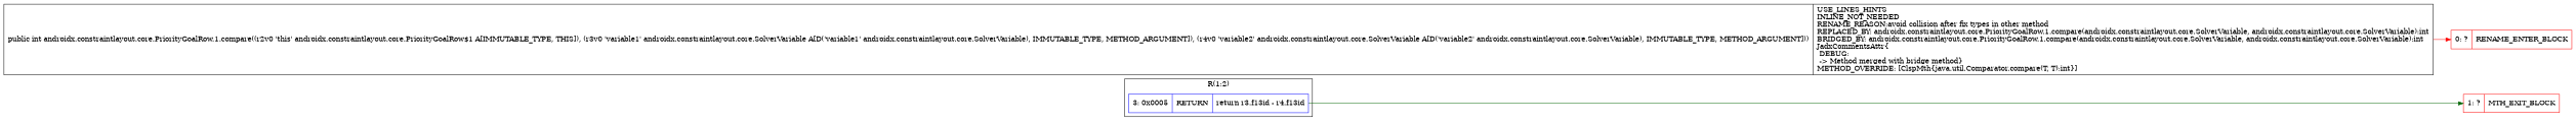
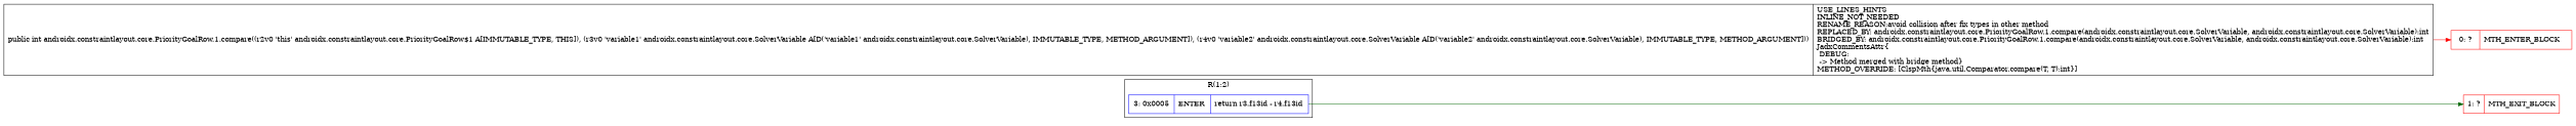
  digraph {
    rankdir=LR
    node [color=red shape=record]
-   n1 [color=blue label="{3\:\ 0x0005|RETURN\l|return r3.f13id \- r4.f13id\l}"]
+   n1 [color=blue label="{3\:\ 0x0005|ENTER\l|return r3.f13id \- r4.f13id\l}"]
    n2 [label="{1\:\ ?|MTH_EXIT_BLOCK\l}"]
-   n3 [label="{0\:\ ?|RENAME_ENTER_BLOCK\l}"]
+   n3 [label="{0\:\ ?|MTH_ENTER_BLOCK\l}"]
    n4 [label="{public int androidx.constraintlayout.core.PriorityGoalRow.1.compare((r2v0 'this' androidx.constraintlayout.core.PriorityGoalRow$1 A[IMMUTABLE_TYPE, THIS]), (r3v0 'variable1' androidx.constraintlayout.core.SolverVariable A[D('variable1' androidx.constraintlayout.core.SolverVariable), IMMUTABLE_TYPE, METHOD_ARGUMENT]), (r4v0 'variable2' androidx.constraintlayout.core.SolverVariable A[D('variable2' androidx.constraintlayout.core.SolverVariable), IMMUTABLE_TYPE, METHOD_ARGUMENT]))  | USE_LINES_HINTS\lINLINE_NOT_NEEDED\lRENAME_REASON:avoid collision after fix types in other method\lREPLACED_BY: androidx.constraintlayout.core.PriorityGoalRow.1.compare(androidx.constraintlayout.core.SolverVariable, androidx.constraintlayout.core.SolverVariable):int\lBRIDGED_BY: androidx.constraintlayout.core.PriorityGoalRow.1.compare(androidx.constraintlayout.core.SolverVariable, androidx.constraintlayout.core.SolverVariable):int\lJadxCommentsAttr\{\l DEBUG: \l \-\> Method merged with bridge method\}\lMETHOD_OVERRIDE: [ClspMth\{java.util.Comparator.compare(T, T):int\}]\l}" color=""]
    subgraph cluster_1 {
      label="R(1:2)"
      n1
    }
    n1 -> n2 [color=darkgreen]
    n4 -> n3 [color=red]
  }
